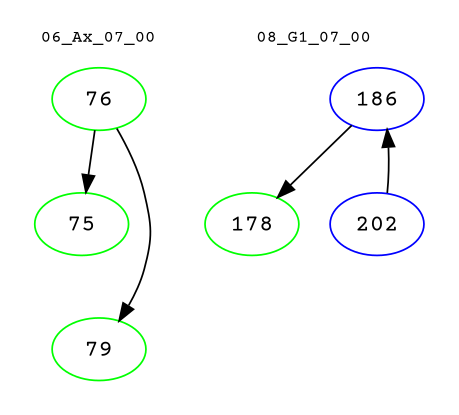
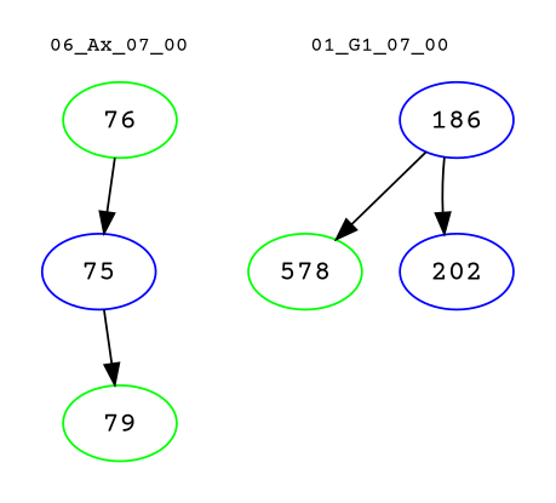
  digraph {
    fontname="Courier Prime"
    node [color=green fontname="Courier Prime"]
    edge [color=black fontname="Courier Prime"]
    n1 [label=76]
-   n2 [label=75]
+   n2 [color=blue label=75]
    n3 [label=79]
    n4 [color=blue label=186]
-   n5 [label=178]
+   n5 [label=578]
    n6 [color=blue label=202]
    subgraph cluster_1 {
      color=white
      fontsize=10
      label="06_Ax_07_00"
      n1
      n2
      n3
    }
    subgraph cluster_2 {
      color=white
      fontsize=10
-     label="08_G1_07_00"
+     label="01_G1_07_00"
      n4
      n5
      n6
    }
    n1 -> n2
-   n1 -> n3
+   n2 -> n3
    n4 -> n5
-   n6 -> n4
+   n4 -> n6
  }
